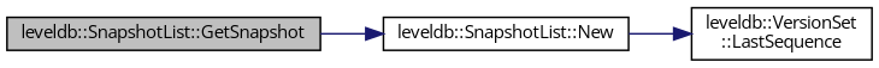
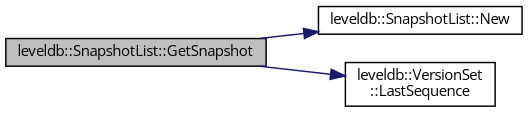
  digraph {
    fontname="Open Sans"
    rankdir=LR
    node [color=black fillcolor=white fontname="Open Sans" fontsize=10 shape=record style=filled]
    edge [color=midnightblue fontname="Open Sans" fontsize=10 labelfontname=Helvetica labelfontsize=10 style=solid]
    n1 [fillcolor=grey75 fontcolor=black height=0.2 label="leveldb::SnapshotList::GetSnapshot" width=0.4]
    n2 [height=0.2 label="leveldb::SnapshotList::New" width=0.4]
    n3 [height=0.2 label="leveldb::VersionSet\l::LastSequence" width=0.4]
    n1 -> n2
-   n2 -> n3
+   n1 -> n3
  }
